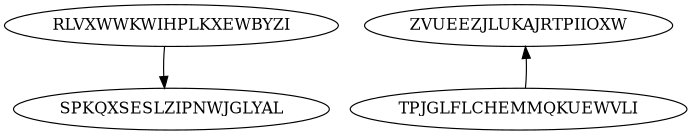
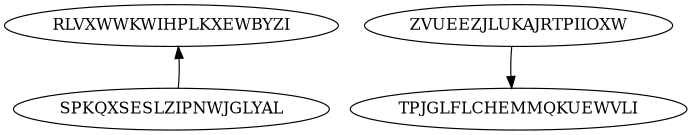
  digraph {
    RLVXWWKWIHPLKXEWBYZI [Weight=11]
    SPKQXSESLZIPNWJGLYAL [Weight=10]
    ZVUEEZJLUKAJRTPIIOXW [Weight=14]
    TPJGLFLCHEMMQKUEWVLI [Weight=15]
-   RLVXWWKWIHPLKXEWBYZI -> SPKQXSESLZIPNWJGLYAL [Weight=15]
-   TPJGLFLCHEMMQKUEWVLI -> ZVUEEZJLUKAJRTPIIOXW [Weight=19]
+   SPKQXSESLZIPNWJGLYAL -> RLVXWWKWIHPLKXEWBYZI [Weight=15]
+   ZVUEEZJLUKAJRTPIIOXW -> TPJGLFLCHEMMQKUEWVLI [Weight=19]
  }
